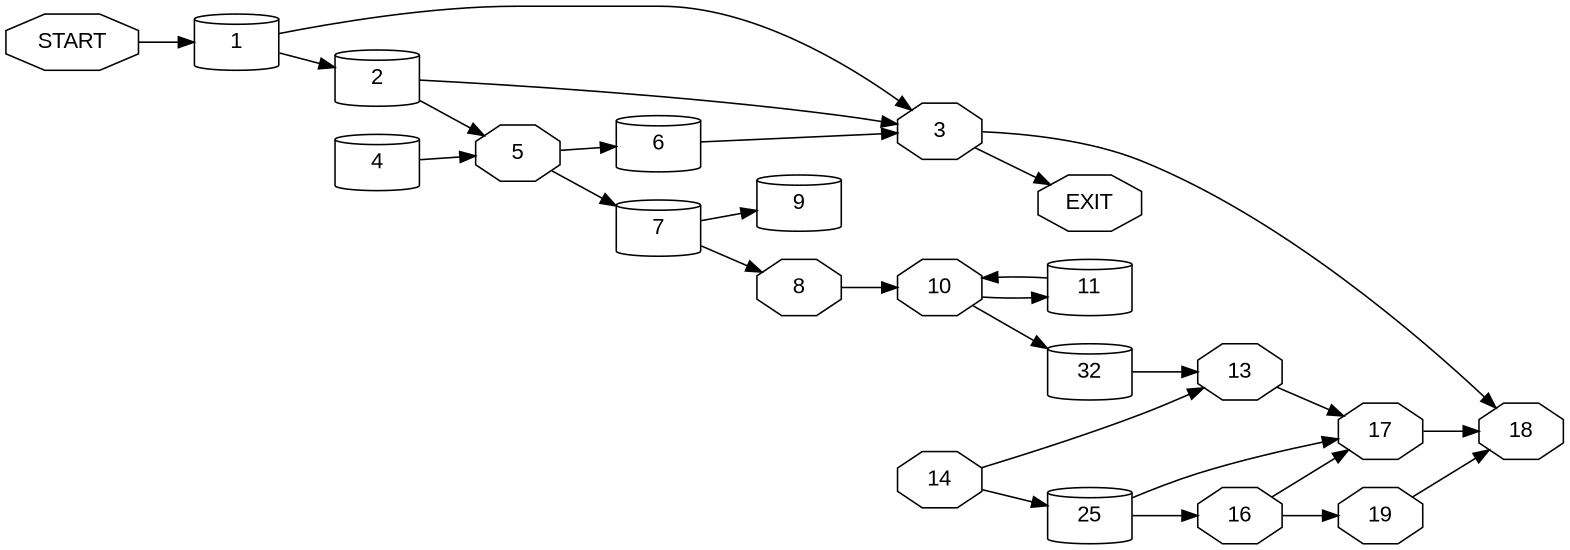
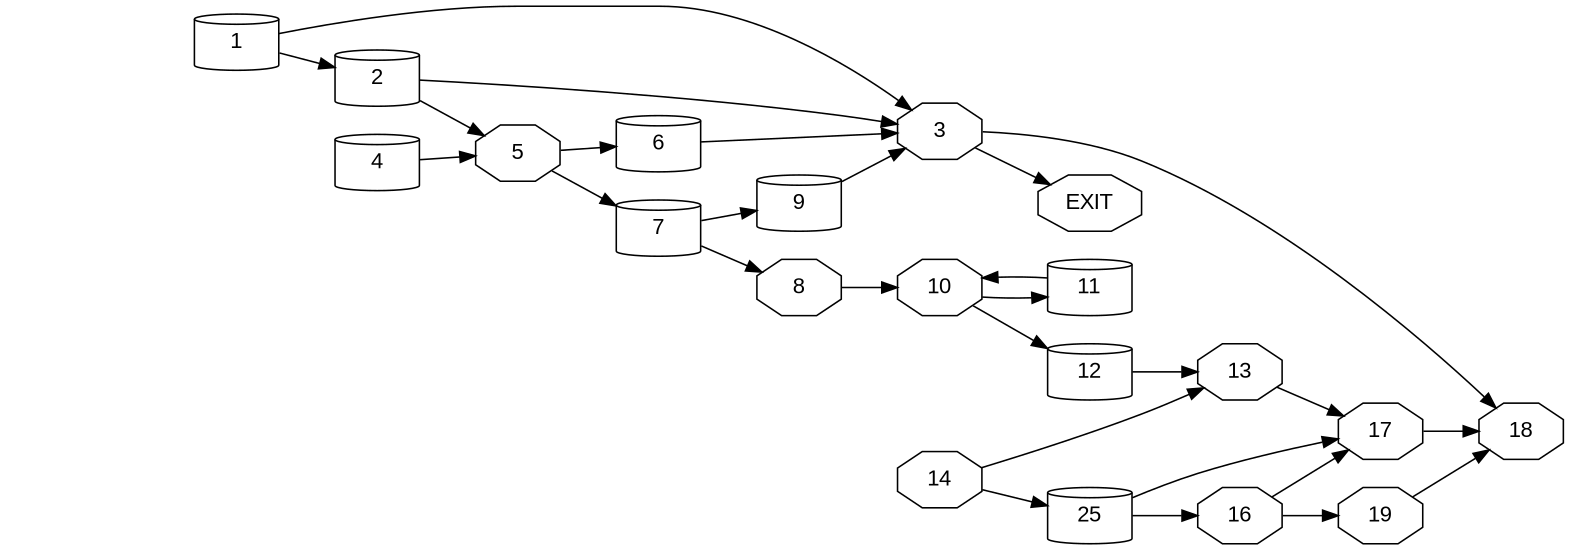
  digraph {
    fontname="Liberation Sans"
    rankdir=LR
    node [fontname="Liberation Sans" shape=octagon]
    edge [fontname="Liberation Sans"]
-   n1 [label=START]
    1 [shape=cylinder]
    2 [shape=cylinder]
    3
    n5 [label=EXIT]
    5
    18
    4 [shape=cylinder]
    6 [shape=cylinder]
    7 [shape=cylinder]
    8
    9 [shape=cylinder]
    10
    11 [shape=cylinder]
-   12 [shape=cylinder label=32]
+   12 [shape=cylinder]
    13
    17
    14
    n19 [label=25 shape=cylinder]
    16
    19
-   n1 -> 1
    1 -> 2
    1 -> 3
    2 -> 3
    2 -> 5
    3 -> n5
    3 -> 18
    5 -> 6
    5 -> 7
    4 -> 5
    6 -> 3
    7 -> 8
    7 -> 9
    8 -> 10
+   9 -> 3
    10 -> 11
    10 -> 12
    11 -> 10
    12 -> 13
    13 -> 17
    17 -> 18
    14 -> 13
    14 -> n19
    n19 -> 17
    n19 -> 16
    16 -> 17
    16 -> 19
    19 -> 18
  }
